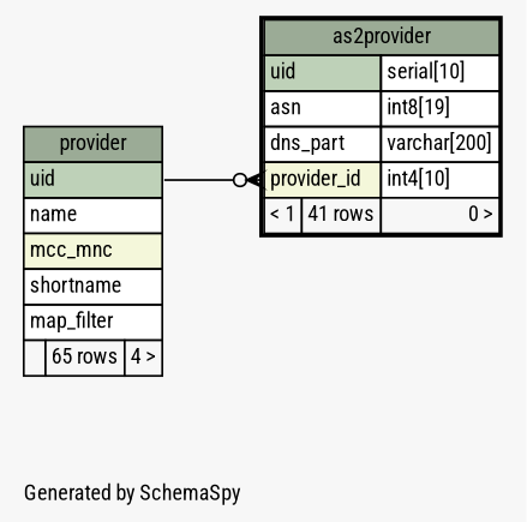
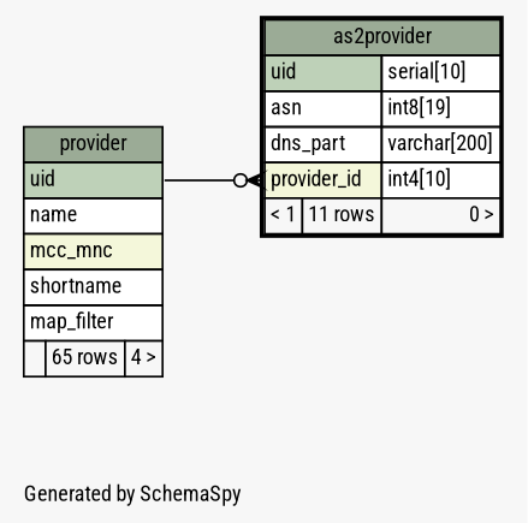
  digraph {
    bgcolor="#f7f7f7"
    fontname="Roboto Condensed"
    fontsize=11
    label="\nGenerated by SchemaSpy"
    labeljust=l
    nodesep=0.18
    rankdir=RL
    ranksep=0.46
    node [fontname="Roboto Condensed" fontsize=11 shape=plaintext]
-   n1 [label=<     <TABLE BORDER="2" CELLBORDER="1" CELLSPACING="0" BGCOLOR="#ffffff">       <TR><TD COLSPAN="3" BGCOLOR="#9bab96" ALIGN="CENTER">as2provider</TD></TR>       <TR><TD PORT="uid" COLSPAN="2" BGCOLOR="#bed1b8" ALIGN="LEFT">uid</TD><TD PORT="uid.type" ALIGN="LEFT">serial[10]</TD></TR>       <TR><TD PORT="asn" COLSPAN="2" ALIGN="LEFT">asn</TD><TD PORT="asn.type" ALIGN="LEFT">int8[19]</TD></TR>       <TR><TD PORT="dns_part" COLSPAN="2" ALIGN="LEFT">dns_part</TD><TD PORT="dns_part.type" ALIGN="LEFT">varchar[200]</TD></TR>       <TR><TD PORT="provider_id" COLSPAN="2" BGCOLOR="#f4f7da" ALIGN="LEFT">provider_id</TD><TD PORT="provider_id.type" ALIGN="LEFT">int4[10]</TD></TR>       <TR><TD ALIGN="LEFT" BGCOLOR="#f7f7f7">&lt; 1</TD><TD ALIGN="RIGHT" BGCOLOR="#f7f7f7">41 rows</TD><TD ALIGN="RIGHT" BGCOLOR="#f7f7f7">0 &gt;</TD></TR>     </TABLE>>]
+   n1 [label=<     <TABLE BORDER="2" CELLBORDER="1" CELLSPACING="0" BGCOLOR="#ffffff">       <TR><TD COLSPAN="3" BGCOLOR="#9bab96" ALIGN="CENTER">as2provider</TD></TR>       <TR><TD PORT="uid" COLSPAN="2" BGCOLOR="#bed1b8" ALIGN="LEFT">uid</TD><TD PORT="uid.type" ALIGN="LEFT">serial[10]</TD></TR>       <TR><TD PORT="asn" COLSPAN="2" ALIGN="LEFT">asn</TD><TD PORT="asn.type" ALIGN="LEFT">int8[19]</TD></TR>       <TR><TD PORT="dns_part" COLSPAN="2" ALIGN="LEFT">dns_part</TD><TD PORT="dns_part.type" ALIGN="LEFT">varchar[200]</TD></TR>       <TR><TD PORT="provider_id" COLSPAN="2" BGCOLOR="#f4f7da" ALIGN="LEFT">provider_id</TD><TD PORT="provider_id.type" ALIGN="LEFT">int4[10]</TD></TR>       <TR><TD ALIGN="LEFT" BGCOLOR="#f7f7f7">&lt; 1</TD><TD ALIGN="RIGHT" BGCOLOR="#f7f7f7">11 rows</TD><TD ALIGN="RIGHT" BGCOLOR="#f7f7f7">0 &gt;</TD></TR>     </TABLE>>]
    n2 [label=<     <TABLE BORDER="0" CELLBORDER="1" CELLSPACING="0" BGCOLOR="#ffffff">       <TR><TD COLSPAN="3" BGCOLOR="#9bab96" ALIGN="CENTER">provider</TD></TR>       <TR><TD PORT="uid" COLSPAN="3" BGCOLOR="#bed1b8" ALIGN="LEFT">uid</TD></TR>       <TR><TD PORT="name" COLSPAN="3" ALIGN="LEFT">name</TD></TR>       <TR><TD PORT="mcc_mnc" COLSPAN="3" BGCOLOR="#f4f7da" ALIGN="LEFT">mcc_mnc</TD></TR>       <TR><TD PORT="shortname" COLSPAN="3" ALIGN="LEFT">shortname</TD></TR>       <TR><TD PORT="map_filter" COLSPAN="3" ALIGN="LEFT">map_filter</TD></TR>       <TR><TD ALIGN="LEFT" BGCOLOR="#f7f7f7">  </TD><TD ALIGN="RIGHT" BGCOLOR="#f7f7f7">65 rows</TD><TD ALIGN="RIGHT" BGCOLOR="#f7f7f7">4 &gt;</TD></TR>     </TABLE>>]
    n1 -> n2 [arrowhead=none arrowsize=0.8 arrowtail=crowodot dir=back headport="uid:e" tailport="provider_id:w" fontname="Roboto Condensed"]
  }
